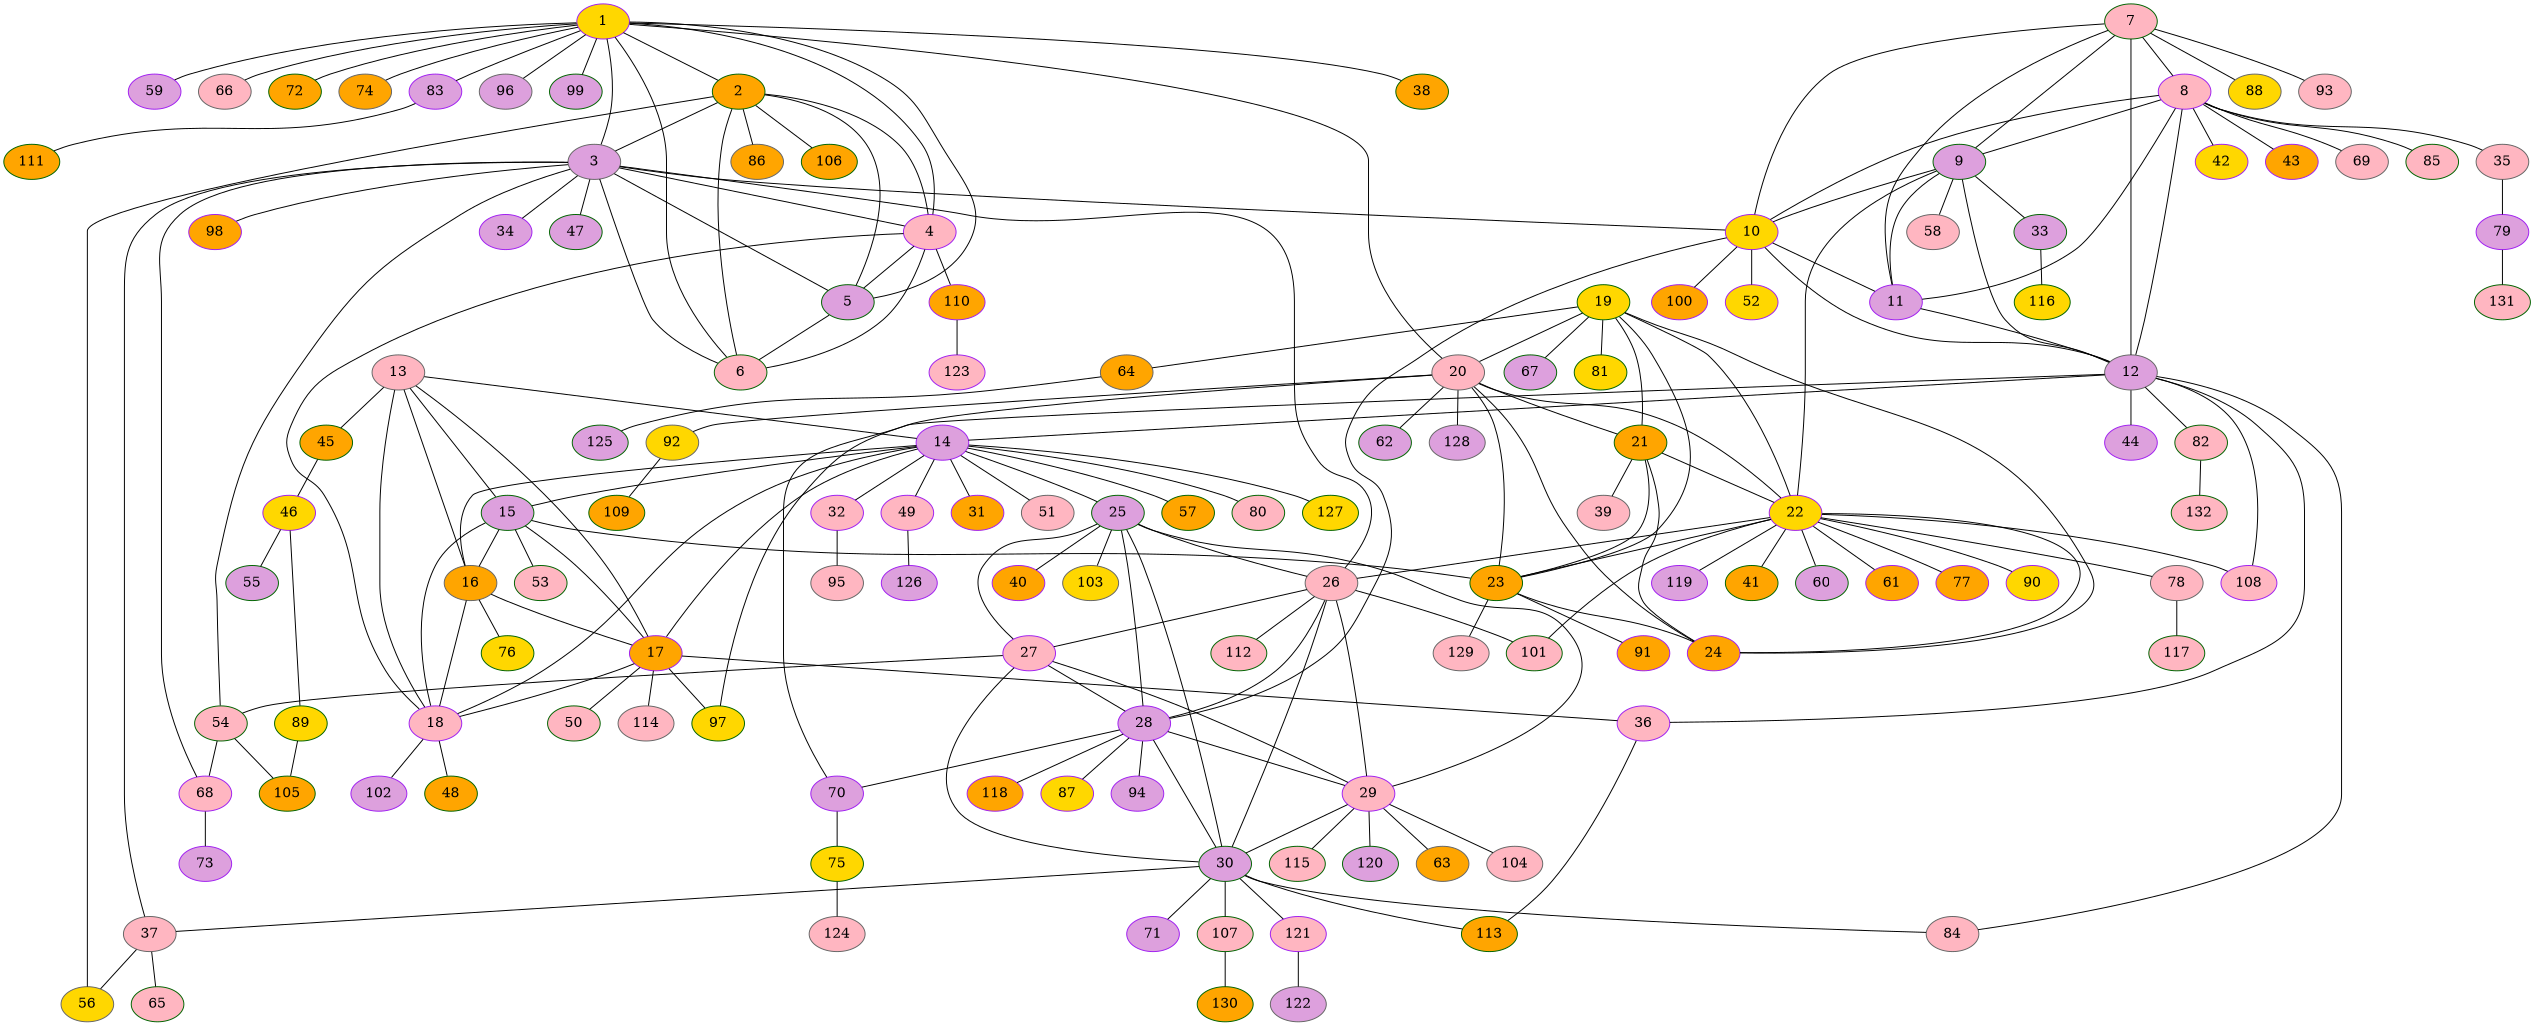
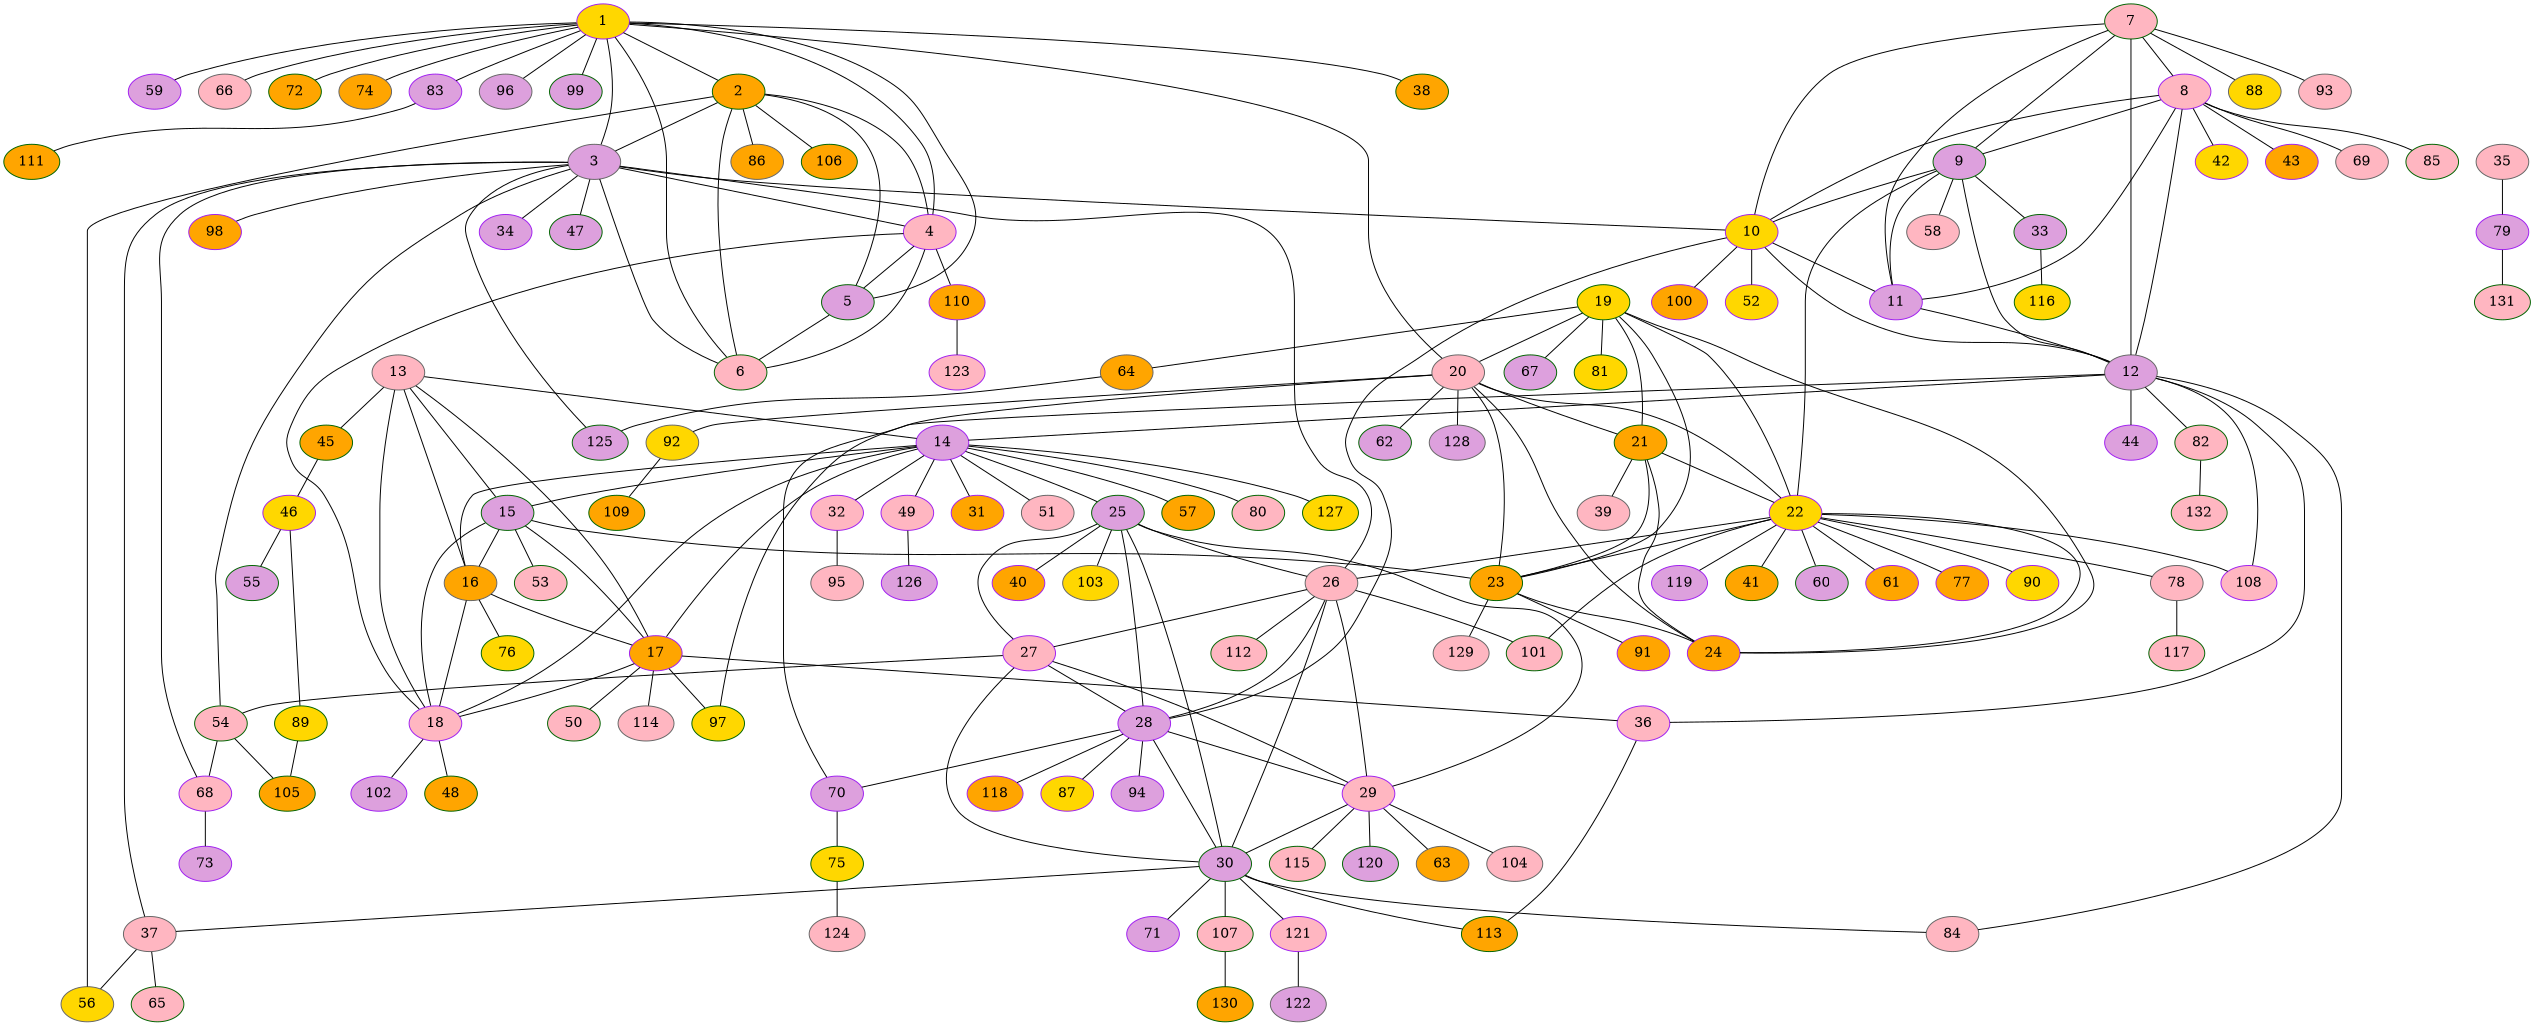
  graph {
    node [color=darkgreen fillcolor=lightpink style=filled]
    1 [color=purple fillcolor=gold]
    2 [fillcolor=orange]
    3 [color=gray40 fillcolor=plum]
    4 [color=purple]
    5 [fillcolor=plum]
    6
    20 [color=gray40]
    38 [fillcolor=orange]
    59 [color=purple fillcolor=plum]
    66 [color=gray40]
    72 [fillcolor=orange]
    74 [color=gray40 fillcolor=orange]
    83 [color=purple fillcolor=plum]
    96 [color=gray40 fillcolor=plum]
    99 [fillcolor=plum]
    56 [color=gray40 fillcolor=gold]
    86 [color=gray40 fillcolor=orange]
    106 [fillcolor=orange]
    10 [color=purple fillcolor=gold]
    26 [color=gray40]
    34 [color=purple fillcolor=plum]
    37 [color=gray40]
    47 [fillcolor=plum]
    54
    68 [color=purple]
    98 [color=purple fillcolor=orange]
    18 [color=purple]
    110 [color=purple fillcolor=orange]
    22 [color=purple fillcolor=gold]
    23 [fillcolor=orange]
    21 [fillcolor=orange]
    24 [color=purple fillcolor=orange]
    62 [fillcolor=plum]
    70 [color=purple fillcolor=plum]
    92 [color=gray40 fillcolor=gold]
    128 [color=gray40 fillcolor=plum]
    111 [fillcolor=orange]
    11 [color=purple fillcolor=plum]
    12 [color=gray40 fillcolor=plum]
    28 [color=purple fillcolor=plum]
    52 [color=purple fillcolor=gold]
    100 [color=purple fillcolor=orange]
    101
    27 [color=purple]
    29 [color=purple]
    30 [fillcolor=plum]
    112
    65
    105 [fillcolor=orange]
    73 [color=purple fillcolor=plum]
    48 [fillcolor=orange]
    102 [color=purple fillcolor=plum]
    123 [color=purple]
    7
    8 [color=purple]
    9 [fillcolor=plum]
    88 [color=gray40 fillcolor=gold]
    93 [color=gray40]
    35 [color=gray40]
    42 [color=purple fillcolor=gold]
    43 [color=purple fillcolor=orange]
    69 [color=gray40]
    85
    33 [fillcolor=plum]
    58 [color=gray40]
    14 [color=purple fillcolor=plum]
    36 [color=purple]
    44 [color=purple fillcolor=plum]
    82
    84 [color=gray40]
    97 [fillcolor=gold]
    108 [color=purple]
    79 [color=purple fillcolor=plum]
    41 [fillcolor=orange]
    60 [fillcolor=plum]
    61 [color=purple fillcolor=orange]
    77 [color=purple fillcolor=orange]
    78 [color=gray40]
    90 [color=purple fillcolor=gold]
    119 [color=purple fillcolor=plum]
    116 [fillcolor=gold]
    87 [color=purple fillcolor=gold]
    94 [color=purple fillcolor=plum]
    118 [color=purple fillcolor=orange]
    15 [fillcolor=plum]
    16 [color=gray40 fillcolor=orange]
    17 [color=purple fillcolor=orange]
    25 [fillcolor=plum]
    31 [color=purple fillcolor=orange]
    32 [color=purple]
    49 [color=purple]
    51 [color=gray40]
    57 [fillcolor=orange]
    80
    127 [fillcolor=gold]
    113 [fillcolor=orange]
    132
    13 [color=gray40]
    45 [fillcolor=orange]
    53
    76 [fillcolor=gold]
    50
    114 [color=gray40]
    46 [color=purple fillcolor=gold]
    40 [color=purple fillcolor=orange]
    103 [color=gray40 fillcolor=gold]
    95 [color=gray40]
    126 [color=purple fillcolor=plum]
    91 [color=purple fillcolor=orange]
    129 [color=gray40]
    19 [fillcolor=gold]
    64 [color=gray40 fillcolor=orange]
    67 [fillcolor=plum]
    81 [fillcolor=gold]
    39 [color=gray40]
    125 [fillcolor=plum]
    75 [fillcolor=gold]
    109 [fillcolor=orange]
    117
    63 [color=gray40 fillcolor=orange]
    104 [color=gray40]
    115
    120 [fillcolor=plum]
    71 [color=purple fillcolor=plum]
    107
    121 [color=purple]
    130 [fillcolor=orange]
    122 [color=gray40 fillcolor=plum]
    131
    55 [fillcolor=plum]
    89 [fillcolor=gold]
    124 [color=gray40]
    1 -- 2
    1 -- 3
    1 -- 4
    1 -- 5
    1 -- 6
    1 -- 20
    1 -- 38
    1 -- 59
    1 -- 66
    1 -- 72
    1 -- 74
    1 -- 83
    1 -- 96
    1 -- 99
    2 -- 3
    2 -- 4
    2 -- 5
    2 -- 6
    2 -- 56
    2 -- 86
    2 -- 106
    3 -- 4
-   3 -- 5
+   3 -- 125
    3 -- 6
    3 -- 10
    3 -- 26
    3 -- 34
    3 -- 37
    3 -- 47
    3 -- 54
    3 -- 68
    3 -- 98
    4 -- 5
    4 -- 6
    4 -- 18
    4 -- 110
    5 -- 6
    20 -- 22
    20 -- 23
    20 -- 21
    20 -- 24
    20 -- 62
    20 -- 70
    20 -- 92
    20 -- 128
    83 -- 111
    10 -- 11
    10 -- 12
    10 -- 28
    10 -- 52
    10 -- 100
    26 -- 28
    26 -- 101
    26 -- 27
    26 -- 29
    26 -- 30
    26 -- 112
    37 -- 56
    37 -- 65
    54 -- 68
    54 -- 105
    68 -- 73
    18 -- 48
    18 -- 102
    110 -- 123
    22 -- 26
    22 -- 23
    22 -- 24
    22 -- 101
    22 -- 108
    22 -- 41
    22 -- 60
    22 -- 61
    22 -- 77
    22 -- 78
    22 -- 90
    22 -- 119
    23 -- 24
    23 -- 91
    23 -- 129
    21 -- 22
    21 -- 23
    21 -- 24
    21 -- 39
    70 -- 75
    92 -- 109
    11 -- 12
    12 -- 14
    12 -- 36
    12 -- 44
    12 -- 82
    12 -- 84
    12 -- 97
    12 -- 108
    28 -- 70
    28 -- 29
    28 -- 30
    28 -- 87
    28 -- 94
    28 -- 118
    27 -- 54
    27 -- 28
    27 -- 29
    27 -- 30
    29 -- 30
    29 -- 63
    29 -- 104
    29 -- 115
    29 -- 120
    30 -- 37
    30 -- 84
    30 -- 113
    30 -- 71
    30 -- 107
    30 -- 121
    7 -- 10
    7 -- 11
    7 -- 12
    7 -- 8
    7 -- 9
    7 -- 88
    7 -- 93
    8 -- 10
    8 -- 11
    8 -- 12
    8 -- 9
-   8 -- 35
    8 -- 42
    8 -- 43
    8 -- 69
    8 -- 85
    9 -- 10
    9 -- 22
    9 -- 11
    9 -- 12
    9 -- 33
    9 -- 58
    35 -- 79
    33 -- 116
    14 -- 18
    14 -- 15
    14 -- 16
    14 -- 17
    14 -- 25
    14 -- 31
    14 -- 32
    14 -- 49
    14 -- 51
    14 -- 57
    14 -- 80
    14 -- 127
    36 -- 113
    82 -- 132
    79 -- 131
    78 -- 117
    15 -- 18
    15 -- 23
    15 -- 16
    15 -- 17
    15 -- 53
    16 -- 18
    16 -- 17
    16 -- 76
    17 -- 18
    17 -- 36
    17 -- 97
    17 -- 50
    17 -- 114
    25 -- 26
    25 -- 28
    25 -- 27
    25 -- 29
    25 -- 30
    25 -- 40
    25 -- 103
    32 -- 95
    49 -- 126
    13 -- 18
    13 -- 14
    13 -- 15
    13 -- 16
    13 -- 17
    13 -- 45
    45 -- 46
    46 -- 55
    46 -- 89
    19 -- 20
    19 -- 22
    19 -- 23
    19 -- 21
    19 -- 24
    19 -- 64
    19 -- 67
    19 -- 81
    64 -- 125
    75 -- 124
    107 -- 130
    121 -- 122
    89 -- 105
  }
